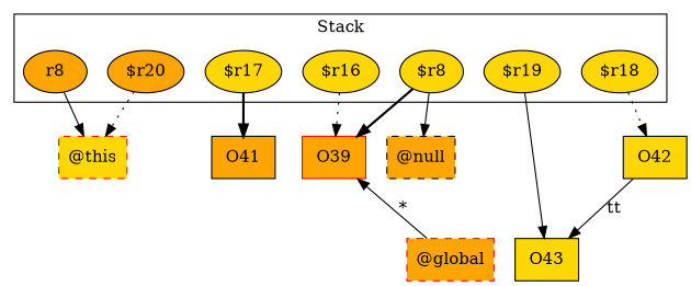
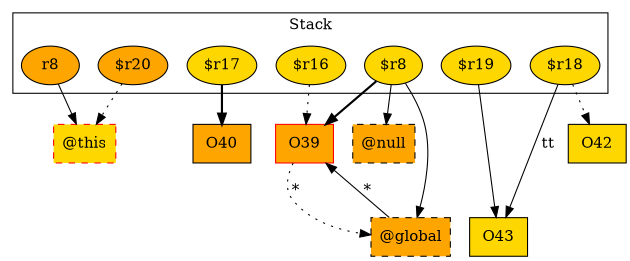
  digraph {
    rankDir=LR
    node [fillcolor=gold style=filled]
    edge [style=solid]
    n1 [fillcolor=orange label=r8]
    "$r20" [fillcolor=orange]
    "$r17"
    "$r16"
    "$r8"
    "$r19"
    "$r18"
    "@this" [color=red shape=box style="filled,dashed"]
-   O41 [fillcolor=orange shape=box]
+   O41 [fillcolor=orange shape=box label=O40]
    O39 [color=red fillcolor=orange shape=box]
    "@null" [fillcolor=orange shape=box style="filled,dashed"]
-   "@global" [color=red fillcolor=orange shape=box style="filled,dashed"]
+   "@global" [color=black fillcolor=orange shape=box style="filled,dashed"]
    O43 [shape=box]
    O42 [shape=box]
    subgraph cluster_1 {
      label=Stack
      n1
      "$r20"
      "$r17"
      "$r16"
      "$r8"
      "$r19"
      "$r18"
    }
    n1 -> "@this"
    "$r20" -> "@this" [style=dotted]
    "$r17" -> O41 [style=bold]
    "$r16" -> O39 [style=dotted]
    "$r8" -> O39 [style=bold]
    "$r8" -> "@null"
+   "$r8" -> "@global"
    "$r19" -> O43
    "$r18" -> O42 [style=dotted]
+   O39 -> "@global" [label="*" style=dotted weight=0.2]
    "@global" -> O39 [label="*" weight=0.2]
-   O42 -> O43 [label=tt weight=0.2]
+   "$r18" -> O43 [label=tt weight=0.2]
  }
